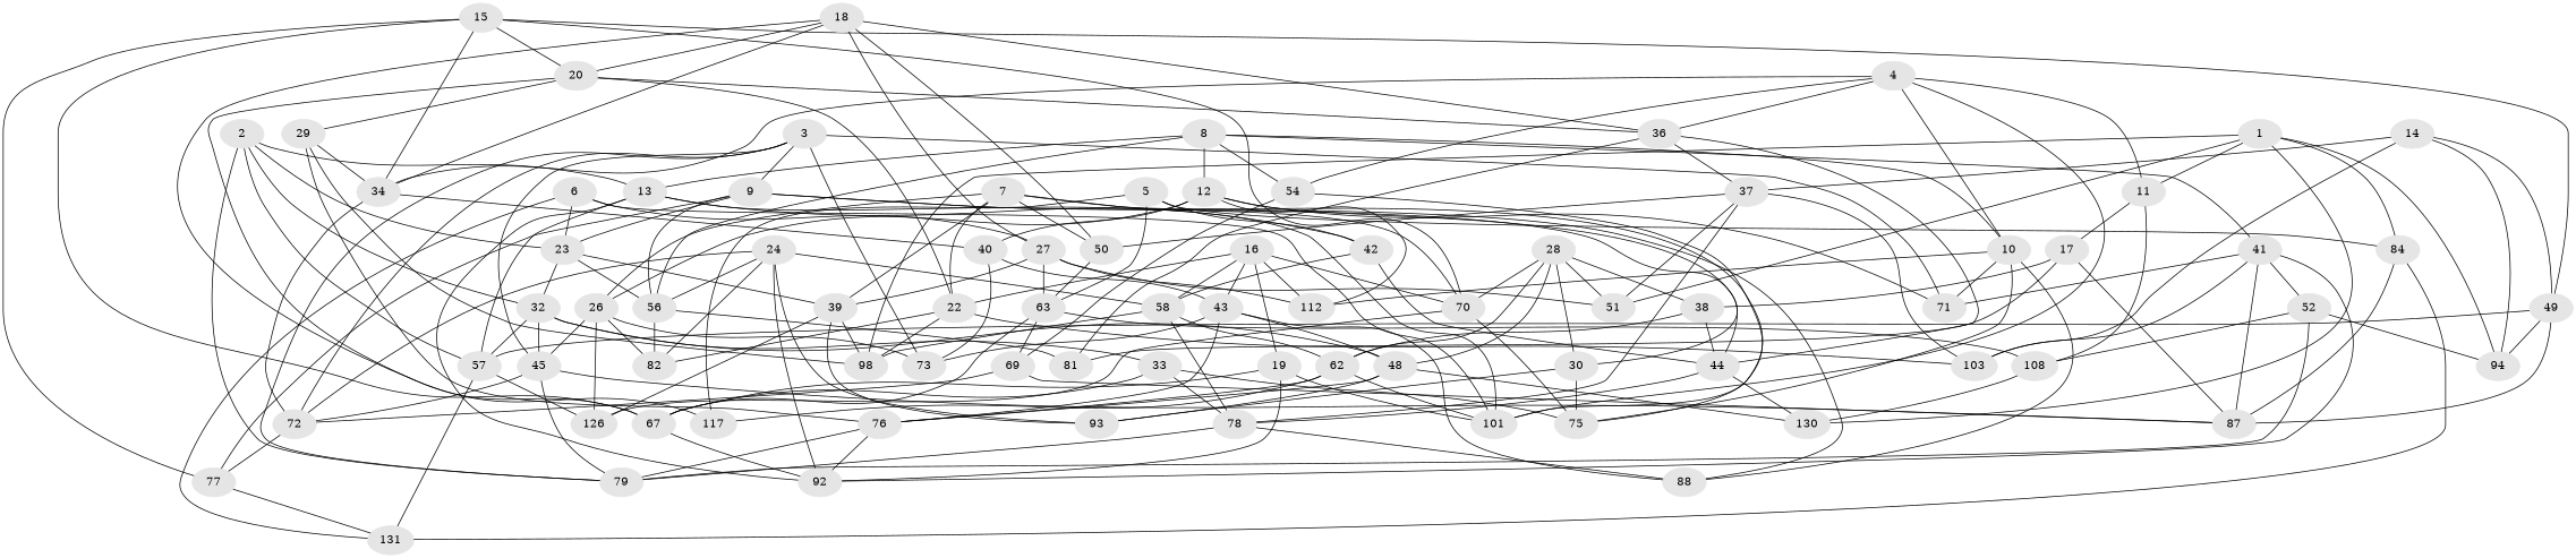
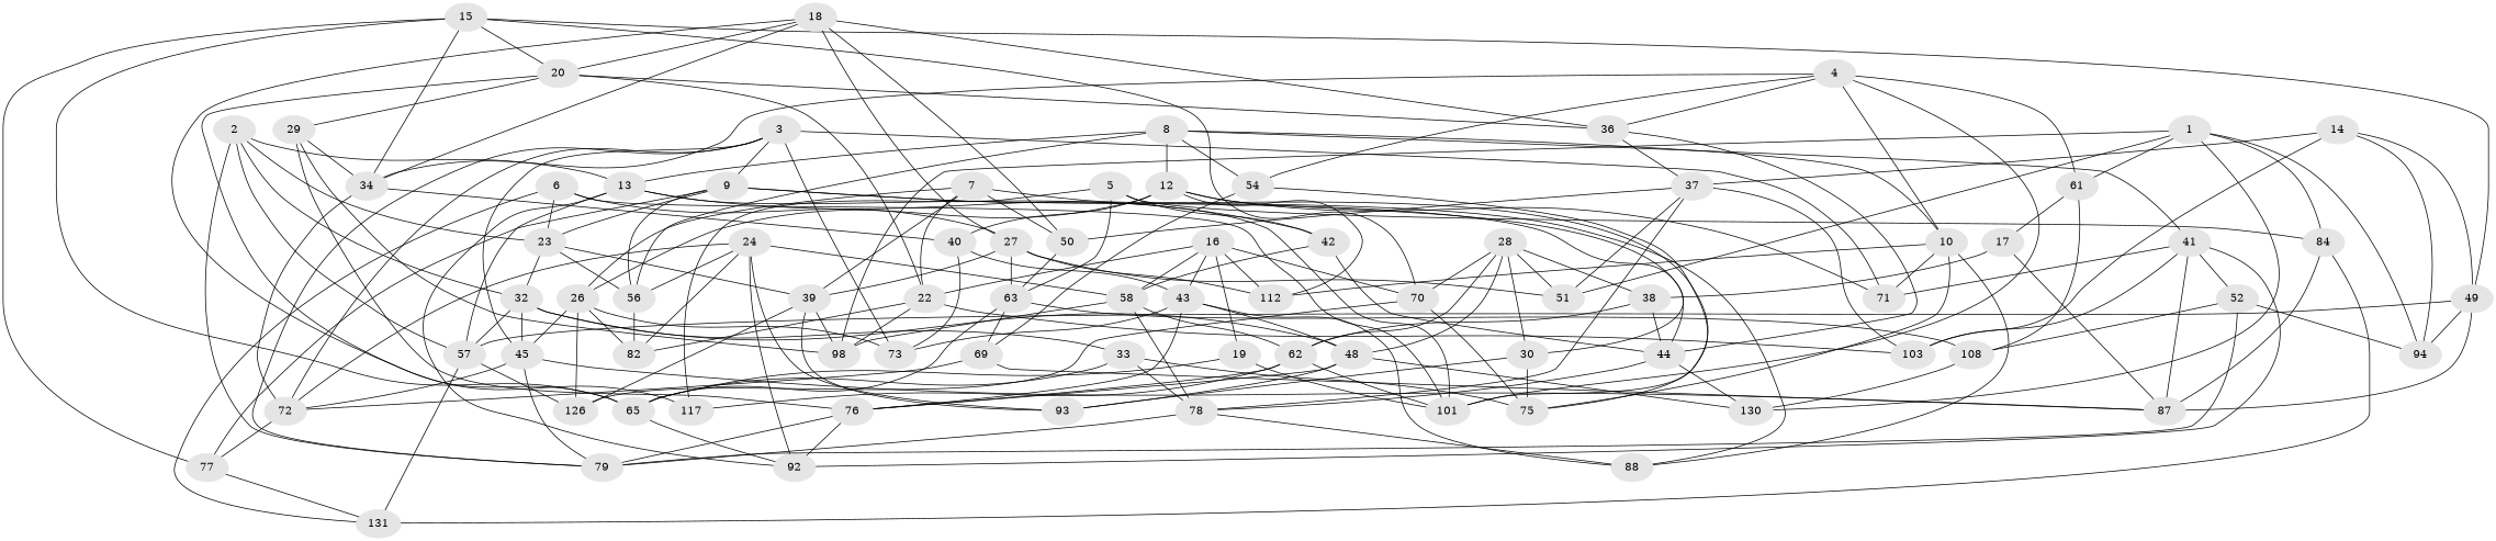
  graph {
    node [color=gray90 style=filled]
    1 [super="+21"]
-   11
+   11 [label=61]
    51
    84
    94
    98 [super="+116"]
    130
    17
    108
    131
    87 [super="+118"]
    2 [super="+90"]
    13 [super="+60"]
    23 [super="+53"]
    32 [super="+104"]
    57 [super="+121"]
    79 [super="+128"]
    101 [super="+119"]
    42
    92 [super="+95"]
    39 [super="+123"]
    56 [super="+110"]
    45 [super="+59"]
    48 [super="+124"]
    33
    126
    3 [super="+107"]
    9 [super="+46"]
    71
    72 [super="+129"]
    73
    44 [super="+122"]
    77
    n34 [label=88]
    4 [super="+91"]
    10 [super="+83"]
    34 [super="+74"]
    36 [super="+65"]
    54
    75 [super="+112"]
    n41 [label=112]
    40
    37 [super="+125"]
-   81 [super="+115"]
    69
    5
    117
    63 [super="+105"]
    58 [super="+96"]
-   67 [super="+114"]
+   67 [super="+114" label=65]
    6
    27 [super="+120"]
    7 [super="+88"]
    22 [super="+97"]
    26 [super="+61"]
    50
    70 [super="+102"]
    103
    82
    93
    8 [super="+68"]
    12 [super="+25"]
    41 [super="+85"]
    30
    52 [super="+100"]
    78 [super="+86"]
    38
    43 [super="+66"]
    14
    49 [super="+99"]
    15 [super="+113"]
    20 [super="+55"]
    29
    16 [super="+64"]
    19
    76 [super="+106"]
    62 [super="+89"]
    18 [super="+127"]
    24 [super="+35"]
    28 [super="+109"]
    1 -- 11
    1 -- 51
    1 -- 84
    1 -- 94
    1 -- 98
    1 -- 130
    11 -- 17
    11 -- 108
    84 -- 131
    84 -- 87
    17 -- 87
-   17 -- 81
    17 -- 38
    108 -- 130
    2 -- 13
    2 -- 23
    2 -- 32
    2 -- 57
    2 -- 79
    13 -- 57
    13 -- 101
    13 -- 42
    13 -- 92
    23 -- 32
    23 -- 39
    23 -- 56
    32 -- 57
    32 -- 45
    32 -- 48
    32 -- 33
    57 -- 131
    57 -- 126
    42 -- 44
    42 -- 58
    39 -- 98
    39 -- 126
    39 -- 93
-   56 -- 81
    56 -- 82
    45 -- 87
    45 -- 79
    45 -- 72
    48 -- 130
    48 -- 93
    48 -- 76
    33 -- 75
    33 -- 67
    33 -- 78
    3 -- 79
    3 -- 45
    3 -- 9
    3 -- 71
    3 -- 72
    3 -- 73
    9 -- 23
    9 -- 56
    9 -- 44
    9 -- 77
    9 -- n34
    72 -- 77
    44 -- 130
    44 -- 78
    77 -- 131
    4 -- 11
    4 -- 101
    4 -- 10
    4 -- 34
    4 -- 36
    4 -- 54
    10 -- 71
    10 -- n34
    10 -- 75
    10 -- n41
    34 -- 72
    34 -- 40
    36 -- 44
    36 -- 37
-   36 -- 81
    54 -- 101
    54 -- 69
    40 -- 73
    40 -- 43
    37 -- 51
    37 -- 50
    37 -- 103
    37 -- 78
    69 -- 87
    69 -- 72
    5 -- 84
    5 -- 42
    5 -- 117
    5 -- 63
    63 -- 108
    63 -- 69
    63 -- 67
    58 -- 98
    58 -- 78
    58 -- 62
    67 -- 92
    6 -- 131
    6 -- 23
    6 -- 101
    6 -- 27
    27 -- 51
    27 -- 39
    27 -- n41
    27 -- 63
    7 -- 39
    7 -- 75
    7 -- 22
    7 -- 26
    7 -- 50
-   7 -- 70
    22 -- 98
    22 -- 103
    22 -- 82
    26 -- 45
    26 -- 126
    26 -- 73
    26 -- 82
    50 -- 63
    70 -- 126
    70 -- 75
    8 -- 13
    8 -- 56
    8 -- 10
    8 -- 54
    8 -- 12
    8 -- 41
    12 -- 71
    12 -- n41
    12 -- 40
    12 -- 26
    12 -- 30
    41 -- 87
    41 -- 92
    41 -- 71
    41 -- 103
    41 -- 52
    30 -- 75
    30 -- 93
    52 -- 94
    52 -- 108
    52 -- 79
    78 -- 79
    78 -- n34
    38 -- 44
    38 -- 62
    43 -- 48
    43 -- 73
    43 -- n34
    43 -- 76
    14 -- 94
    14 -- 37
    14 -- 103
    14 -- 49
    49 -- 94
    49 -- 87
    49 -- 57
    15 -- 77
    15 -- 34
    15 -- 67
    15 -- 70
    15 -- 49
    15 -- 20
    20 -- 36
    20 -- 67
    20 -- 22
    20 -- 29
    29 -- 98
    29 -- 34
    29 -- 76
    16 -- n41
    16 -- 58
    16 -- 22
    16 -- 70
    16 -- 43
    16 -- 19
    19 -- 101
-   19 -- 92
    19 -- 67
    76 -- 79
    76 -- 92
    62 -- 101
    62 -- 117
    62 -- 76
    18 -- 34
    18 -- 36
    18 -- 117
    18 -- 27
    18 -- 50
    18 -- 20
    24 -- 92
    24 -- 56
    24 -- 72
    24 -- 58
    24 -- 82
    24 -- 93
    28 -- 51
    28 -- 48
    28 -- 70
    28 -- 30
    28 -- 38
    28 -- 62
  }
